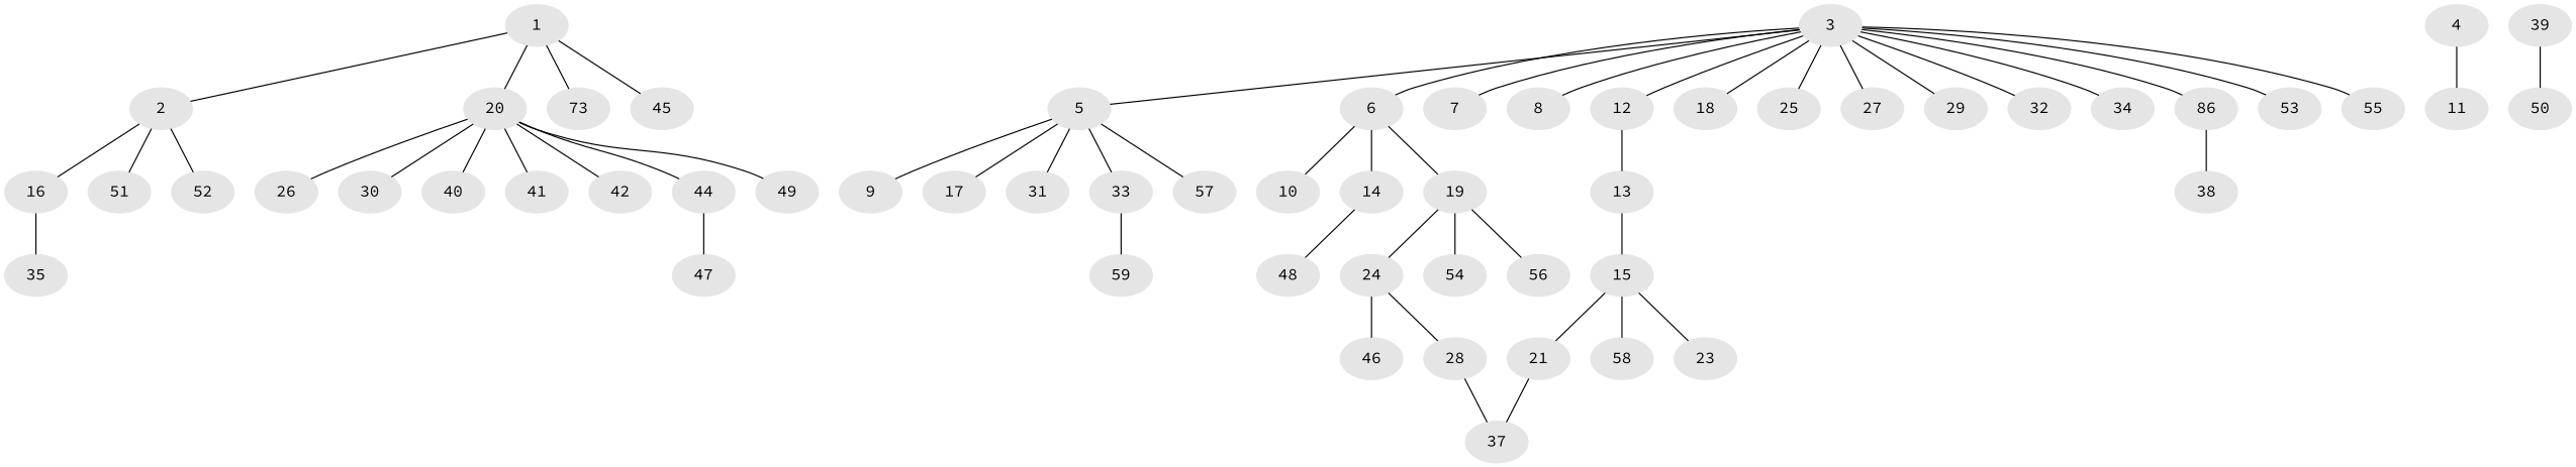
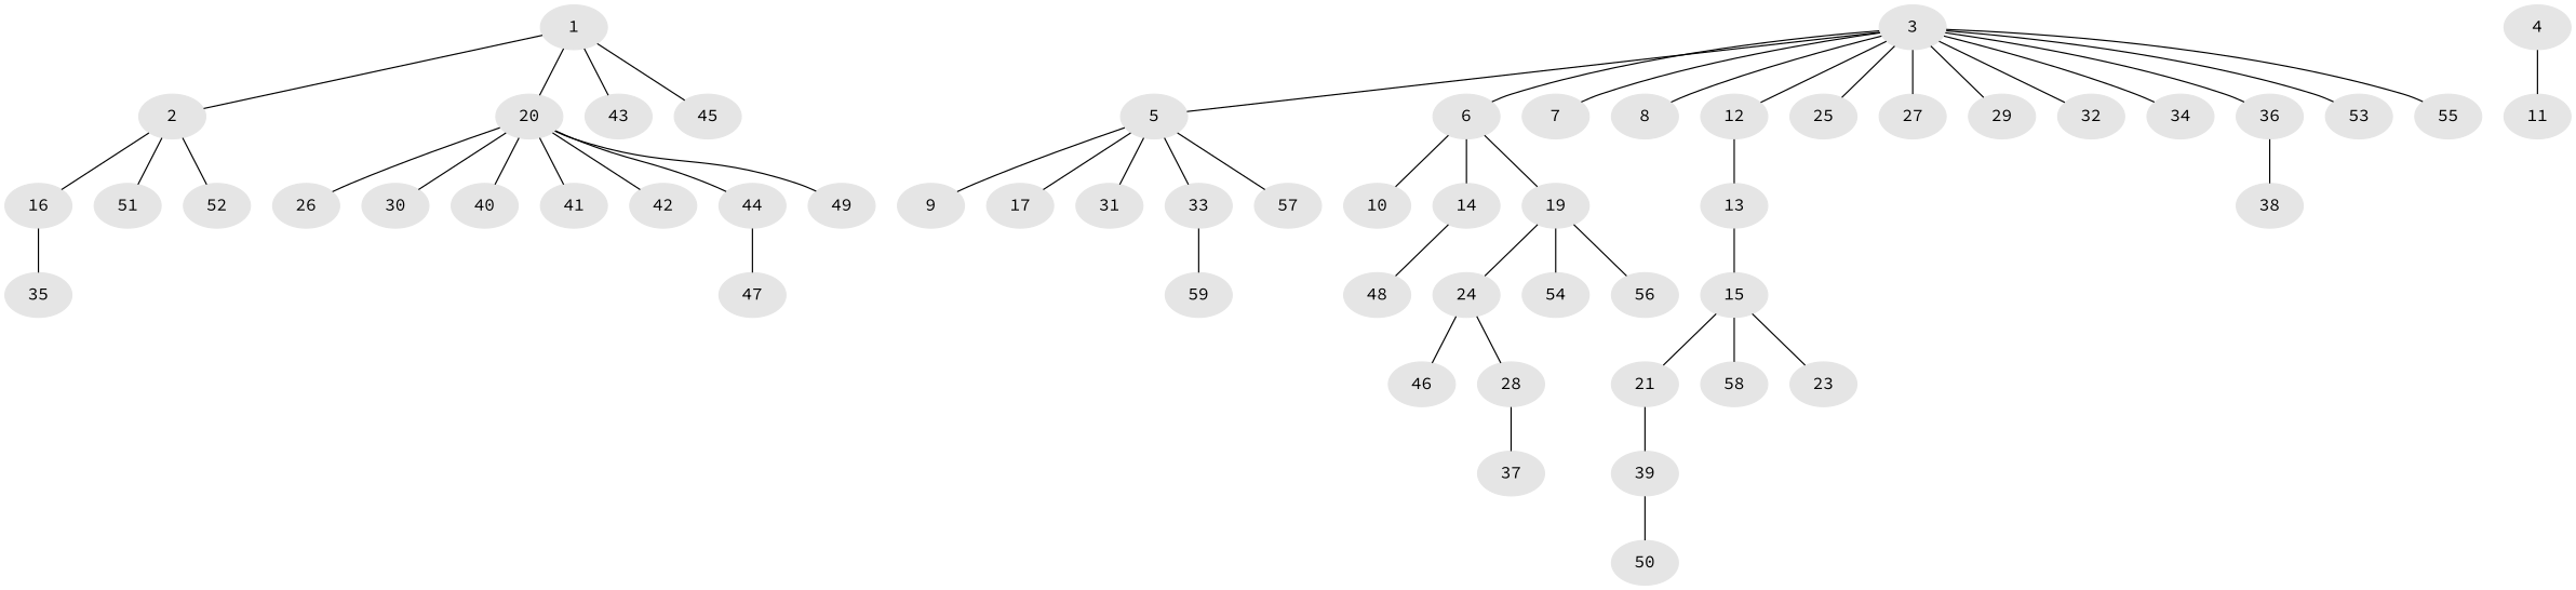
  graph {
    fontname="Source Code Pro"
    node [color=gray90 fontname="Source Code Pro" style=filled]
    edge [fontname="Source Code Pro"]
    1
    2
    20
-   43 [label=73]
+   43
    45
    16
    51
    52
    3
    5
    6
    7
    8
    12
-   18
    25
    27
    29
    32
    34
-   36 [label=86]
+   36
    53
    55
    26
    30
    40
    41
    42
    44
    49
    35
    4
    11
    9
    17
    31
    33
    57
    10
    14
    19
    13
    38
    59
    48
    24
    54
    56
    15
    21
    58
    23
    39
    46
    28
    47
    50
    37
    1 -- 2
    1 -- 20
    1 -- 43
    1 -- 45
    2 -- 16
    2 -- 51
    2 -- 52
    20 -- 26
    20 -- 30
    20 -- 40
    20 -- 41
    20 -- 42
    20 -- 44
    20 -- 49
    16 -- 35
    3 -- 5
    3 -- 6
    3 -- 7
    3 -- 8
    3 -- 12
-   3 -- 18
    3 -- 25
    3 -- 27
    3 -- 29
    3 -- 32
    3 -- 34
    3 -- 36
    3 -- 53
    3 -- 55
    5 -- 9
    5 -- 17
    5 -- 31
    5 -- 33
    5 -- 57
    6 -- 10
    6 -- 14
    6 -- 19
    12 -- 13
    36 -- 38
    44 -- 47
    4 -- 11
    33 -- 59
    14 -- 48
    19 -- 24
    19 -- 54
    19 -- 56
    13 -- 15
    24 -- 46
    24 -- 28
    15 -- 21
    15 -- 58
    15 -- 23
-   21 -- 37
+   21 -- 39
    39 -- 50
    28 -- 37
  }
